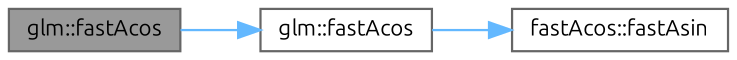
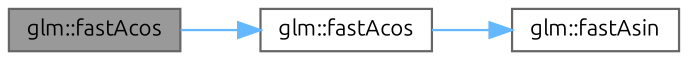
  digraph {
    rankdir=LR
    fontname=Ubuntu
    node [color=grey40 fillcolor=white fontname=Ubuntu fontsize=10 shape=box style=filled]
    edge [color=steelblue1 fontname=Ubuntu fontsize=10 labelfontname=Helvetica labelfontsize=10 style=solid]
    n1 [color=gray40 fillcolor=grey60 fontcolor=black height=0.2 label="glm::fastAcos" width=0.4]
    n2 [height=0.2 label="glm::fastAcos" width=0.4]
-   n3 [height=0.2 label="fastAcos::fastAsin" width=0.4]
+   n3 [height=0.2 label="glm::fastAsin" width=0.4]
    n1 -> n2
    n2 -> n3
  }
